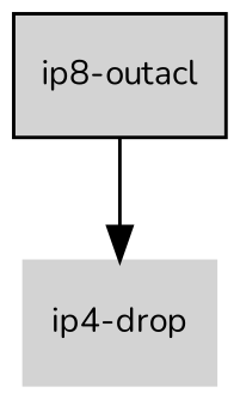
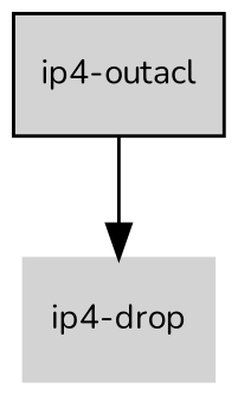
  digraph {
    rankdir=TB
    fontname=Nunito
    node [fillcolor=lightgray fontcolor=black fontsize=10 shape=box style=filled fontname=Nunito]
-   "ip4-outacl" [color=black label="ip8-outacl"]
+   "ip4-outacl" [color=black]
    "ip4-drop" [color=lightgray]
    "ip4-outacl" -> "ip4-drop" [fontsize=8 fontname=Nunito]
  }
